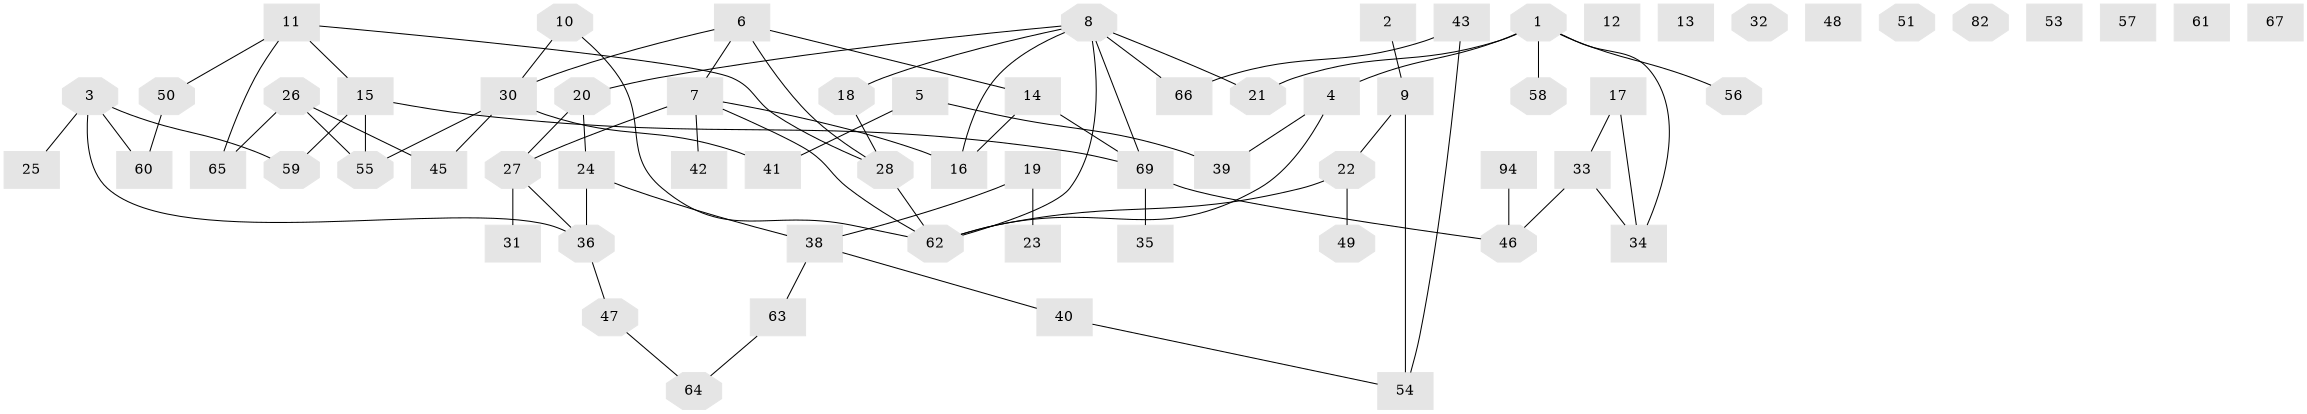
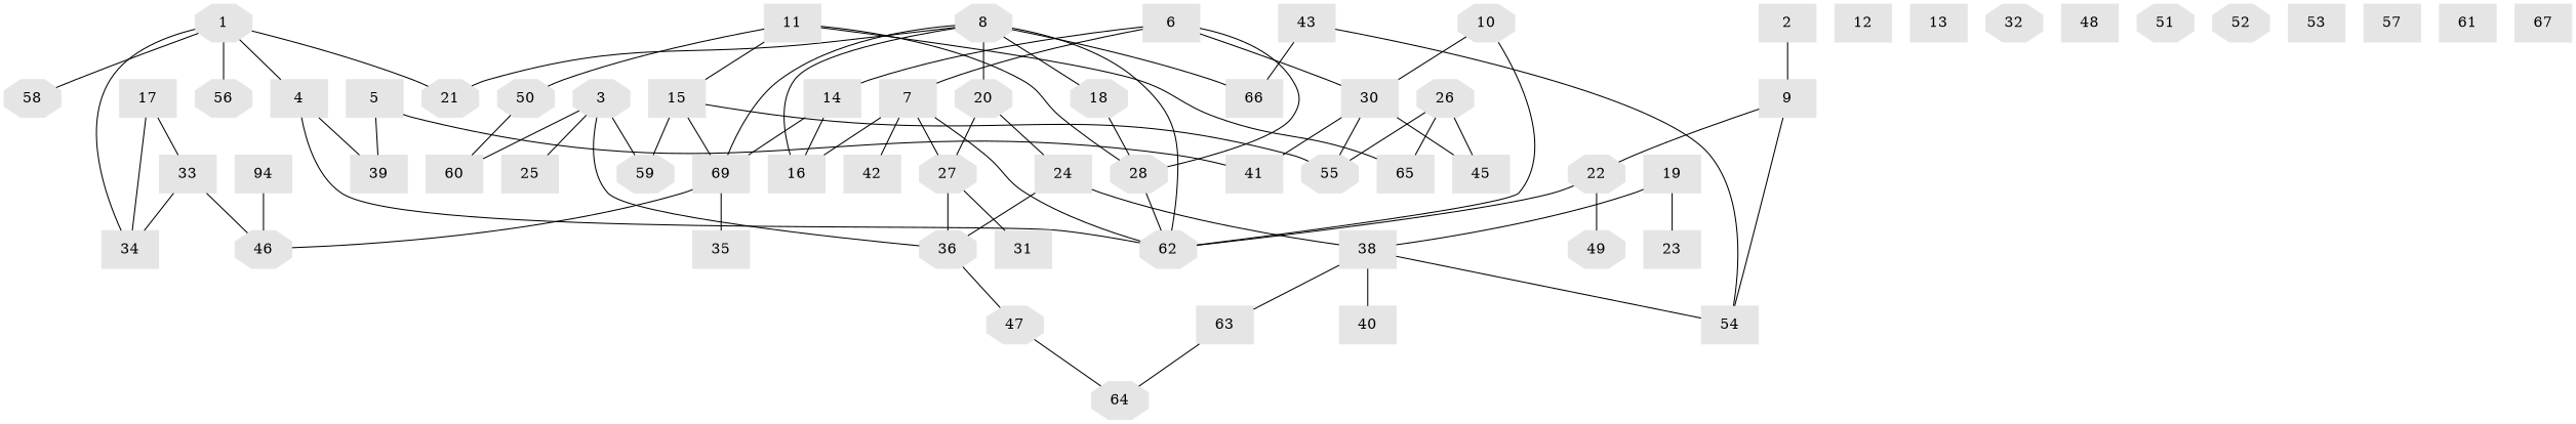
  graph {
    node [color=gray90 shape=box style=filled]
    1 [shape=octagon]
    4
    21 [shape=octagon]
    34
    56 [shape=octagon]
    58 [shape=octagon]
    39
    62 [shape=octagon]
    2
    9
    22 [shape=octagon]
    54
    3 [shape=octagon]
    25
    36 [shape=octagon]
    59 [shape=octagon]
    60
    47 [shape=octagon]
    5
    41
    6
    7
    14
    28 [shape=octagon]
    30
    16
    27 [shape=octagon]
    42
    n29 [label=69]
    55 [shape=octagon]
    45
    31
    8 [shape=octagon]
    18 [shape=octagon]
    20 [shape=octagon]
    66
    24
    35
    46 [shape=octagon]
    49 [shape=octagon]
    10 [shape=octagon]
    11
    15
    50 [shape=octagon]
    65
    26 [shape=octagon]
    12
    13
    17
    33
    19
    23
    38
    40
    63
    32 [shape=octagon]
    64 [shape=octagon]
    43
    n59 [label=94]
    48
    51 [shape=octagon]
-   52 [shape=octagon label=82]
+   52 [shape=octagon]
    53
    57
    61
    67
    1 -- 4
    1 -- 21
    1 -- 34
    1 -- 56
    1 -- 58
    4 -- 39
    4 -- 62
    2 -- 9
    9 -- 22
    9 -- 54
    22 -- 62
    22 -- 49
    3 -- 25
    3 -- 36
    3 -- 59
    3 -- 60
    36 -- 47
    47 -- 64
    5 -- 39
    5 -- 41
    6 -- 7
    6 -- 14
    6 -- 28
    6 -- 30
    7 -- 62
    7 -- 16
    7 -- 27
    7 -- 42
    14 -- 16
    14 -- n29
    28 -- 62
    30 -- 41
    30 -- 55
    30 -- 45
    27 -- 36
    27 -- 31
    n29 -- 35
    n29 -- 46
    8 -- 21
    8 -- 62
    8 -- 16
    8 -- n29
    8 -- 18
    8 -- 20
    8 -- 66
    18 -- 28
    20 -- 27
    20 -- 24
    24 -- 36
    24 -- 38
    10 -- 62
    10 -- 30
    11 -- 28
    11 -- 15
    11 -- 50
    11 -- 65
    15 -- 59
    15 -- n29
    15 -- 55
    50 -- 60
    26 -- 55
    26 -- 45
    26 -- 65
    17 -- 34
    17 -- 33
    33 -- 34
    33 -- 46
    19 -- 23
    19 -- 38
-   40 -- 54
+   38 -- 54
    38 -- 40
    38 -- 63
    63 -- 64
    43 -- 54
    43 -- 66
    n59 -- 46
  }
